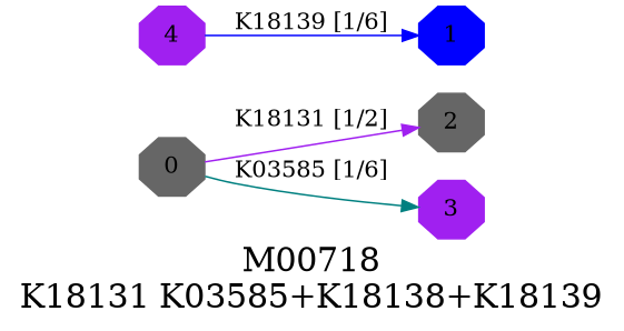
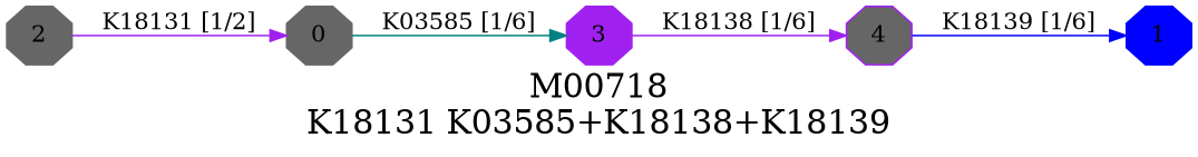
  digraph {
    fontsize=20
    label="M00718\nK18131 K03585+K18138+K18139"
    rankdir=LR
    node [color=gray40 shape=octagon style=filled]
    edge [color=purple]
    0 [height=.3 width=.3]
    1 [color=blue height=.3 width=.3]
    2 [height=.3 width=.3]
    3 [color=purple height=.3 width=.3]
-   4 [color=purple height=.3 width=.3]
+   4 [color=purple height=.3 width=.3 fillcolor=gray40]
    subgraph sub_1 {
      0
      1
      2
      3
      4
    }
-   0 -> 2 [label="K18131 [1/2]"]
+   2 -> 0 [label="K18131 [1/2]"]
    0 -> 3 [color=teal label="K03585 [1/6]"]
+   3 -> 4 [label="K18138 [1/6]"]
    4 -> 1 [color=blue label="K18139 [1/6]"]
  }
